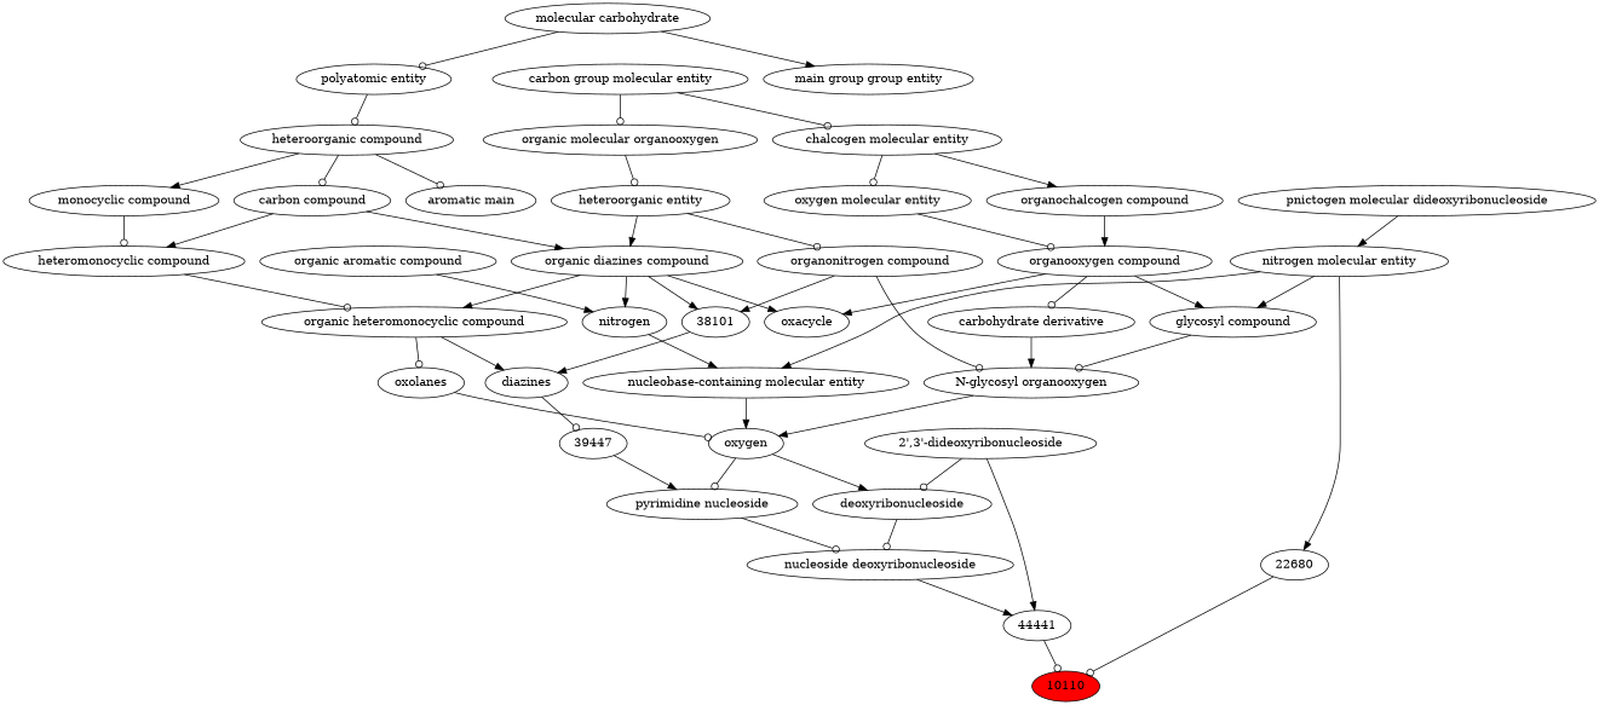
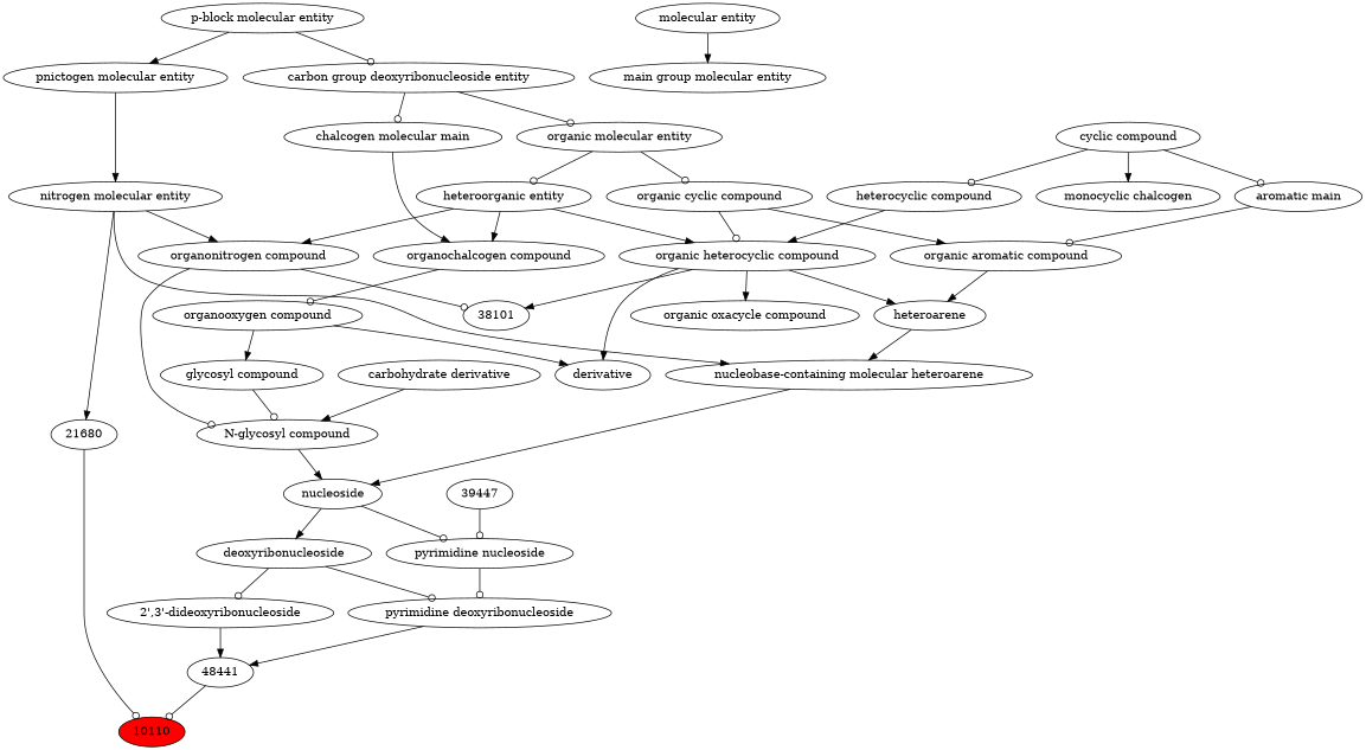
  digraph {
    edge [arrowhead=odot]
    n1 [fillcolor=red label=10110 style=filled]
-   n2 [label=44441]
-   n3 [label=22680]
+   n2 [label=48441]
+   n3 [label=21680]
    n4 [label="2',3'-dideoxyribonucleoside"]
-   n5 [label="nucleoside deoxyribonucleoside"]
+   n5 [label="pyrimidine deoxyribonucleoside"]
    n6 [label="nitrogen molecular entity"]
-   n7 [label="nucleobase-containing molecular entity"]
+   n7 [label="nucleobase-containing molecular heteroarene"]
    n8 [label="organonitrogen compound"]
-   n9 [label=oxygen]
-   n10 [label="N-glycosyl organooxygen"]
+   n9 [label=nucleoside]
+   n10 [label="N-glycosyl compound"]
    n11 [label=38101]
    n12 [label=deoxyribonucleoside]
    n13 [label="pyrimidine nucleoside"]
-   n14 [label="pnictogen molecular dideoxyribonucleoside"]
+   n14 [label="pnictogen molecular entity"]
    n15 [label=39447]
-   n17 [label="carbon group molecular entity"]
-   n18 [label="chalcogen molecular entity"]
-   n19 [label="organic molecular organooxygen"]
+   n16 [label="p-block molecular entity"]
+   n17 [label="carbon group deoxyribonucleoside entity"]
+   n18 [label="chalcogen molecular main"]
+   n19 [label="organic molecular entity"]
    n20 [label="organochalcogen compound"]
-   n21 [label="oxygen molecular entity"]
-   n22 [label=oxolanes]
-   n23 [label=diazines]
-   n24 [label="main group group entity"]
+   n24 [label="main group molecular entity"]
    n25 [label="glycosyl compound"]
    n26 [label="carbohydrate derivative"]
-   n27 [label="organic heteromonocyclic compound"]
-   n28 [label=oxacycle]
-   n29 [label=nitrogen]
-   n30 [label="molecular carbohydrate"]
-   n31 [label="polyatomic entity"]
-   n32 [label="heteroorganic compound"]
+   n27 [label="organic oxacycle compound"]
+   n28 [label=derivative]
+   n29 [label=heteroarene]
+   n30 [label="molecular entity"]
+   n32 [label="cyclic compound"]
    n33 [label="heteroorganic entity"]
-   n34 [label="organic diazines compound"]
+   n34 [label="organic heterocyclic compound"]
    n35 [label="organooxygen compound"]
-   n36 [label="heteromonocyclic compound"]
    n37 [label="organic aromatic compound"]
-   n39 [label="carbon compound"]
-   n40 [label="monocyclic compound"]
+   n38 [label="organic cyclic compound"]
+   n39 [label="heterocyclic compound"]
+   n40 [label="monocyclic chalcogen"]
    n41 [label="aromatic main"]
    n2 -> n1
    n3 -> n1
    n4 -> n2 [arrowhead=normal]
    n5 -> n2 [arrowhead=normal]
    n6 -> n3 [arrowhead=normal]
    n6 -> n7 [arrowhead=normal]
-   n6 -> n25 [arrowhead=normal]
+   n6 -> n8 [arrowhead=normal]
    n7 -> n9 [arrowhead=normal]
    n8 -> n10
-   n8 -> n11 [arrowhead=normal]
+   n8 -> n11
    n9 -> n12 [arrowhead=normal]
    n9 -> n13
    n10 -> n9 [arrowhead=normal]
-   n11 -> n23 [arrowhead=normal]
-   n4 -> n12
+   n12 -> n4
    n12 -> n5
    n13 -> n5
    n14 -> n6 [arrowhead=normal]
-   n15 -> n13 [arrowhead=normal]
+   n15 -> n13
+   n16 -> n14 [arrowhead=normal]
+   n16 -> n17
    n17 -> n18
    n17 -> n19
    n18 -> n20 [arrowhead=normal]
-   n18 -> n21
    n19 -> n33
-   n20 -> n35 [arrowhead=normal]
-   n21 -> n35
-   n22 -> n9
-   n23 -> n15
+   n19 -> n38
+   n20 -> n35
    n25 -> n10
    n26 -> n10 [arrowhead=normal]
-   n27 -> n22
-   n27 -> n23 [arrowhead=normal]
    n29 -> n7 [arrowhead=normal]
    n30 -> n24 [arrowhead=normal]
-   n30 -> n31
-   n31 -> n32
    n32 -> n39
    n32 -> n40 [arrowhead=normal]
    n32 -> n41
-   n33 -> n8
+   n33 -> n8 [arrowhead=normal]
+   n33 -> n20 [arrowhead=normal]
    n33 -> n34 [arrowhead=normal]
    n34 -> n11 [arrowhead=normal]
    n34 -> n27 [arrowhead=normal]
    n34 -> n28 [arrowhead=normal]
    n34 -> n29 [arrowhead=normal]
    n35 -> n25 [arrowhead=normal]
-   n35 -> n26
    n35 -> n28 [arrowhead=normal]
-   n36 -> n27
    n37 -> n29 [arrowhead=normal]
+   n38 -> n34
+   n38 -> n37 [arrowhead=normal]
    n39 -> n34 [arrowhead=normal]
-   n39 -> n36 [arrowhead=normal]
-   n40 -> n36
+   n41 -> n37
  }
